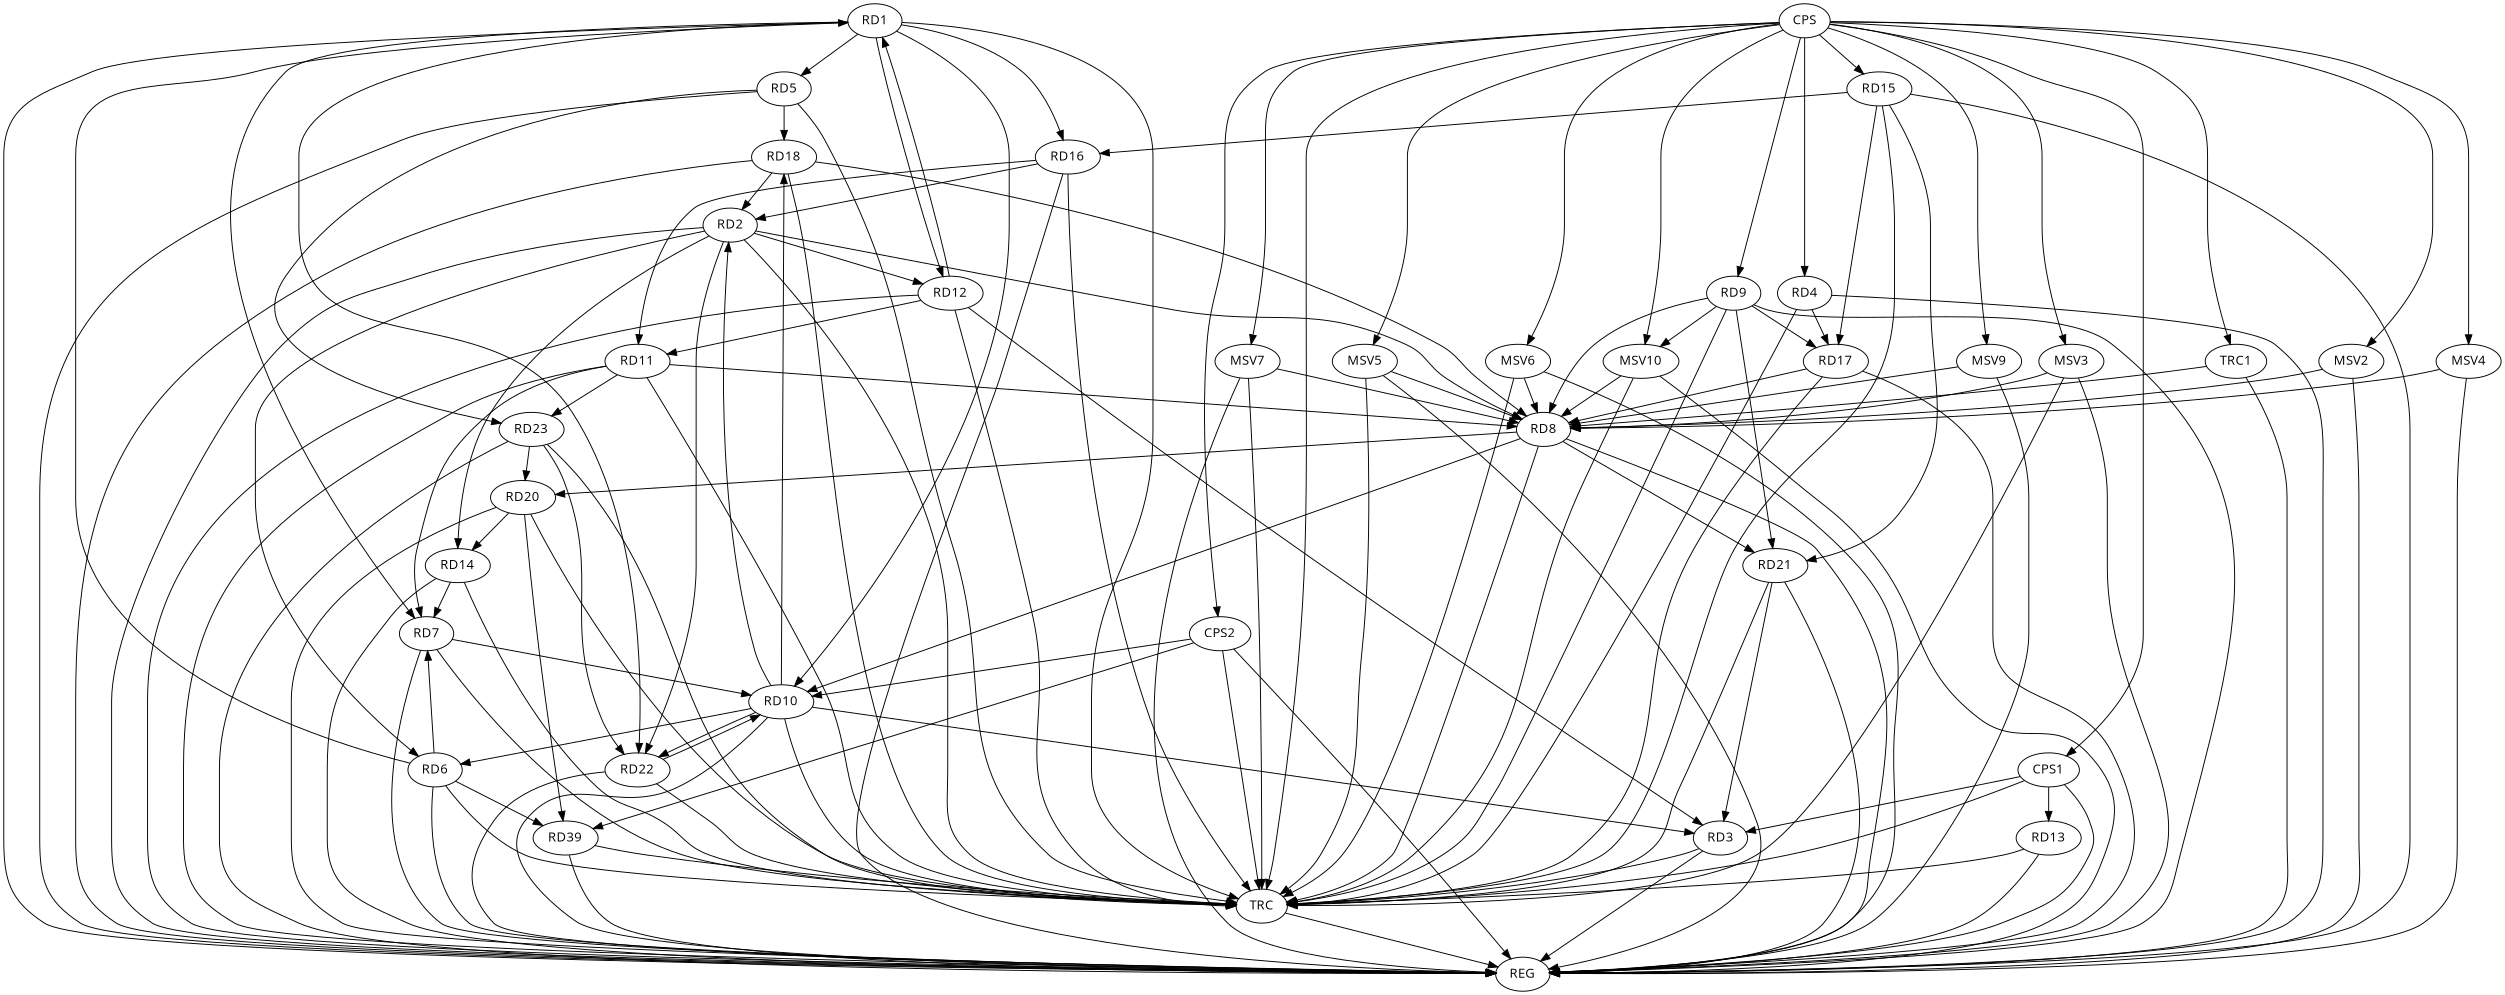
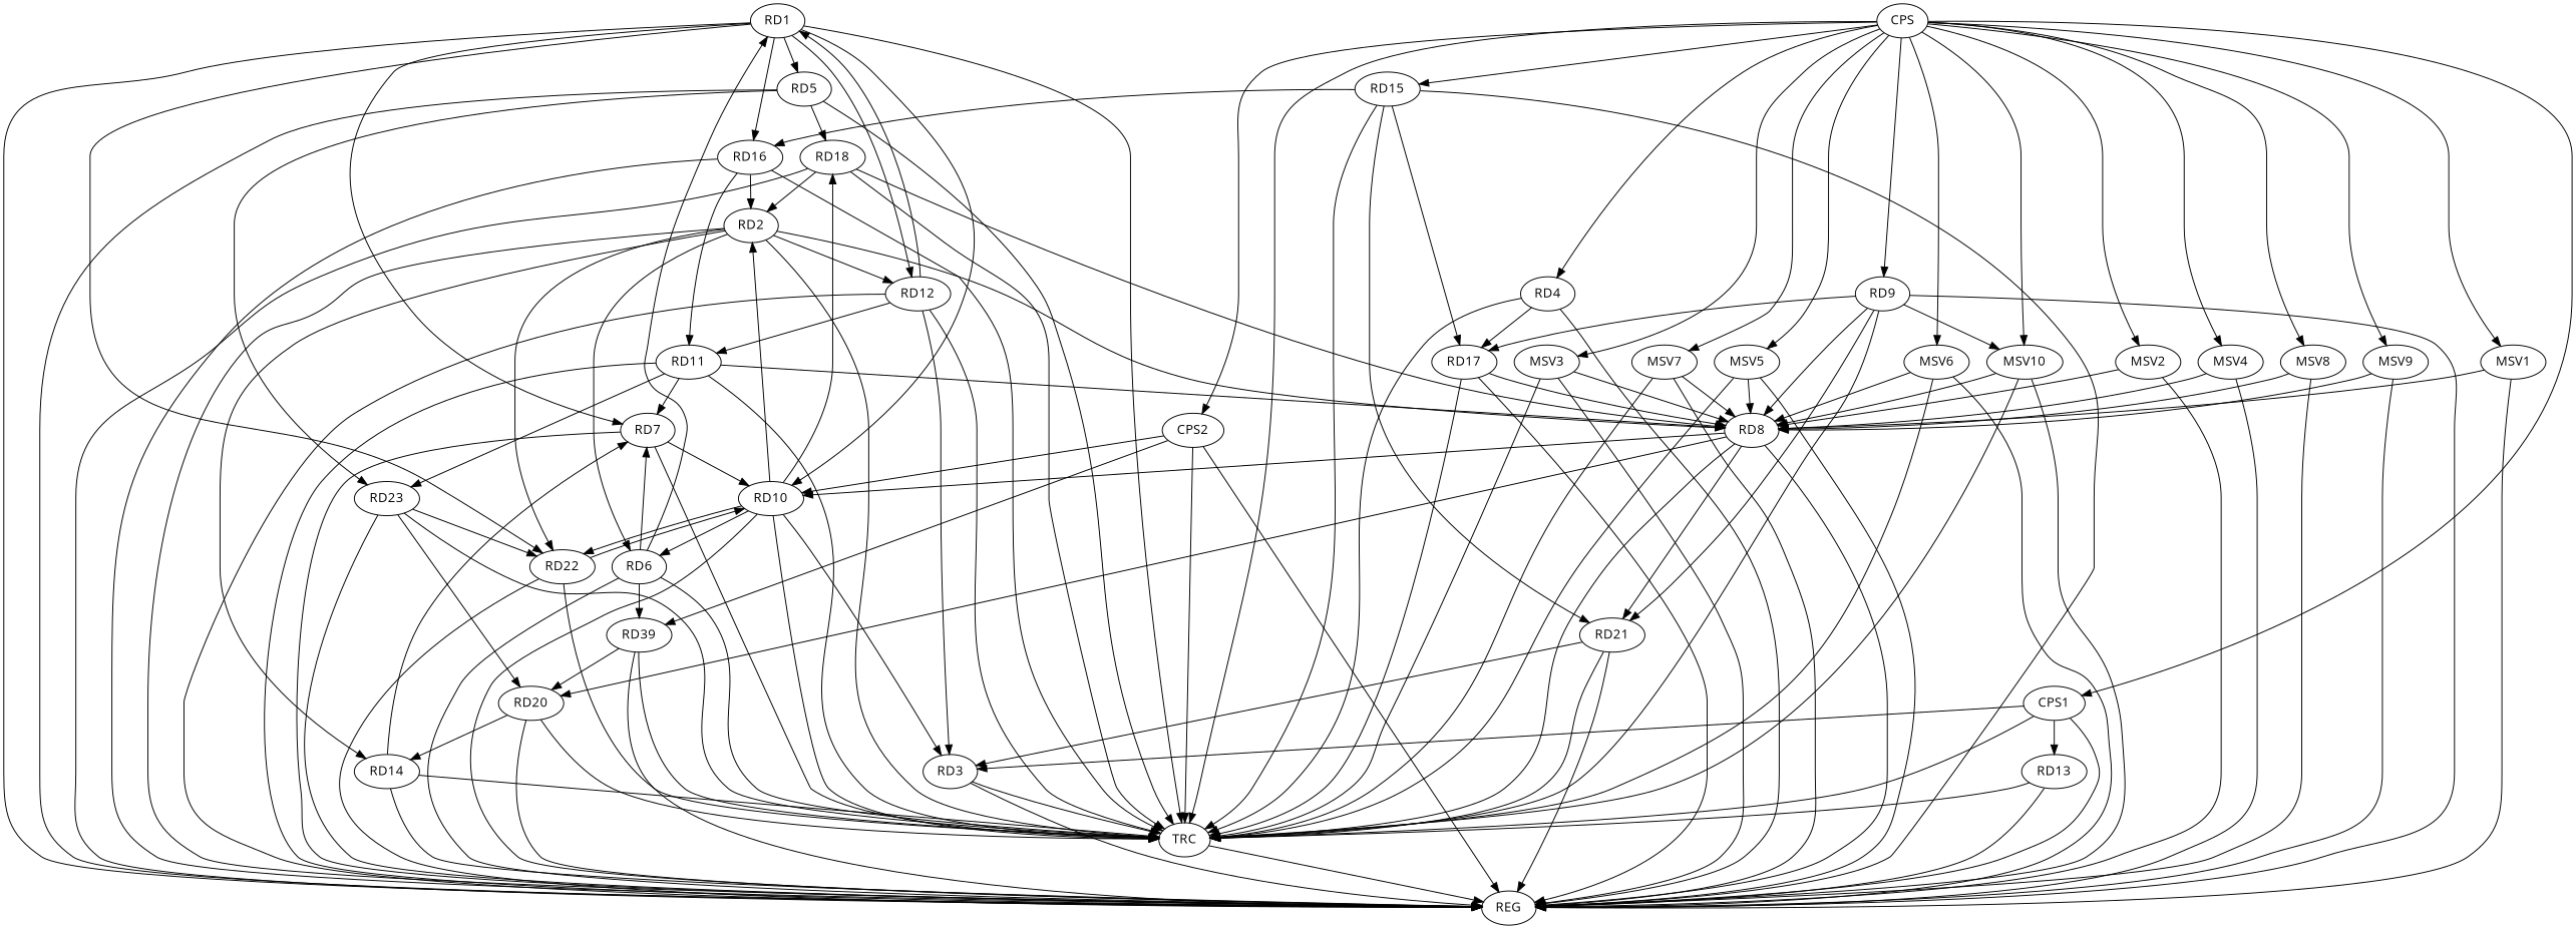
  strict digraph {
    fontname="Open Sans"
    node [fontname="Open Sans"]
    edge [fontname="Open Sans"]
    n1 [label=RD1]
    n2 [label=RD5]
    n3 [label=RD7]
    n4 [label=RD10]
    n5 [label=RD12]
    n6 [label=RD16]
    n7 [label=RD22]
    n8 [label=REG]
    n9 [label=TRC]
    n10 [label=RD18]
    n11 [label=RD23]
    n12 [label=RD2]
    n13 [label=RD6]
    n14 [label=RD3]
    n15 [label=RD11]
    n16 [label=RD8]
    n17 [label=RD14]
    n18 [label=RD39]
    n19 [label=RD20]
    n20 [label=RD21]
    n21 [label=RD4]
    n22 [label=RD17]
    n23 [label=RD9]
    n24 [label=MSV10]
    n25 [label=RD13]
    n26 [label=RD15]
    n27 [label=CPS1]
    n28 [label=CPS2]
    n29 [label=CPS]
-   n30 [label=TRC1]
+   n30 [label=MSV1]
    n31 [label=MSV2]
    n32 [label=MSV3]
    n33 [label=MSV4]
    n34 [label=MSV5]
    n35 [label=MSV6]
    n36 [label=MSV7]
+   n37 [label=MSV8]
    n38 [label=MSV9]
    n1 -> n2
    n1 -> n3
    n1 -> n4
    n1 -> n5
    n1 -> n6
    n1 -> n7
    n1 -> n8
    n1 -> n9
    n2 -> n8
    n2 -> n9
    n2 -> n10
    n2 -> n11
    n3 -> n4
    n3 -> n8
    n3 -> n9
    n4 -> n7
    n4 -> n8
    n4 -> n9
    n4 -> n10
    n4 -> n12
    n4 -> n13
    n4 -> n14
    n5 -> n1
    n5 -> n8
    n5 -> n9
    n5 -> n14
    n5 -> n15
    n6 -> n8
    n6 -> n9
    n6 -> n12
    n6 -> n15
    n7 -> n4
    n7 -> n8
    n7 -> n9
    n9 -> n8
    n10 -> n8
    n10 -> n9
    n10 -> n12
    n10 -> n16
    n11 -> n7
    n11 -> n8
    n11 -> n9
    n11 -> n19
    n12 -> n5
    n12 -> n7
    n12 -> n8
    n12 -> n9
    n12 -> n13
    n12 -> n16
    n12 -> n17
    n13 -> n1
    n13 -> n3
    n13 -> n8
    n13 -> n9
    n13 -> n18
    n14 -> n8
    n14 -> n9
    n15 -> n3
    n15 -> n8
    n15 -> n9
    n15 -> n11
    n15 -> n16
    n16 -> n4
    n16 -> n8
    n16 -> n9
    n16 -> n19
    n16 -> n20
    n17 -> n3
    n17 -> n8
    n17 -> n9
    n18 -> n8
    n18 -> n9
    n19 -> n8
    n19 -> n9
    n19 -> n17
-   n19 -> n18
+   n18 -> n19
    n20 -> n8
    n20 -> n9
    n20 -> n14
    n21 -> n8
    n21 -> n9
    n21 -> n22
    n22 -> n8
    n22 -> n9
    n22 -> n16
    n23 -> n8
    n23 -> n9
    n23 -> n16
    n23 -> n20
    n23 -> n22
    n23 -> n24
    n24 -> n8
    n24 -> n9
    n24 -> n16
    n25 -> n8
    n25 -> n9
    n26 -> n6
    n26 -> n8
    n26 -> n9
    n26 -> n20
    n26 -> n22
    n27 -> n8
    n27 -> n9
    n27 -> n14
    n27 -> n25
    n28 -> n4
    n28 -> n8
    n28 -> n9
    n28 -> n18
    n29 -> n9
    n29 -> n21
    n29 -> n23
    n29 -> n24
    n29 -> n26
    n29 -> n27
    n29 -> n28
    n29 -> n30
    n29 -> n31
    n29 -> n32
    n29 -> n33
    n29 -> n34
    n29 -> n35
    n29 -> n36
+   n29 -> n37
    n29 -> n38
    n30 -> n8
    n30 -> n16
    n31 -> n8
    n31 -> n16
    n32 -> n8
    n32 -> n9
    n32 -> n16
    n33 -> n8
    n33 -> n16
    n34 -> n8
    n34 -> n9
    n34 -> n16
    n35 -> n8
    n35 -> n9
    n35 -> n16
    n36 -> n8
    n36 -> n9
    n36 -> n16
+   n37 -> n8
+   n37 -> n16
    n38 -> n8
    n38 -> n16
  }
